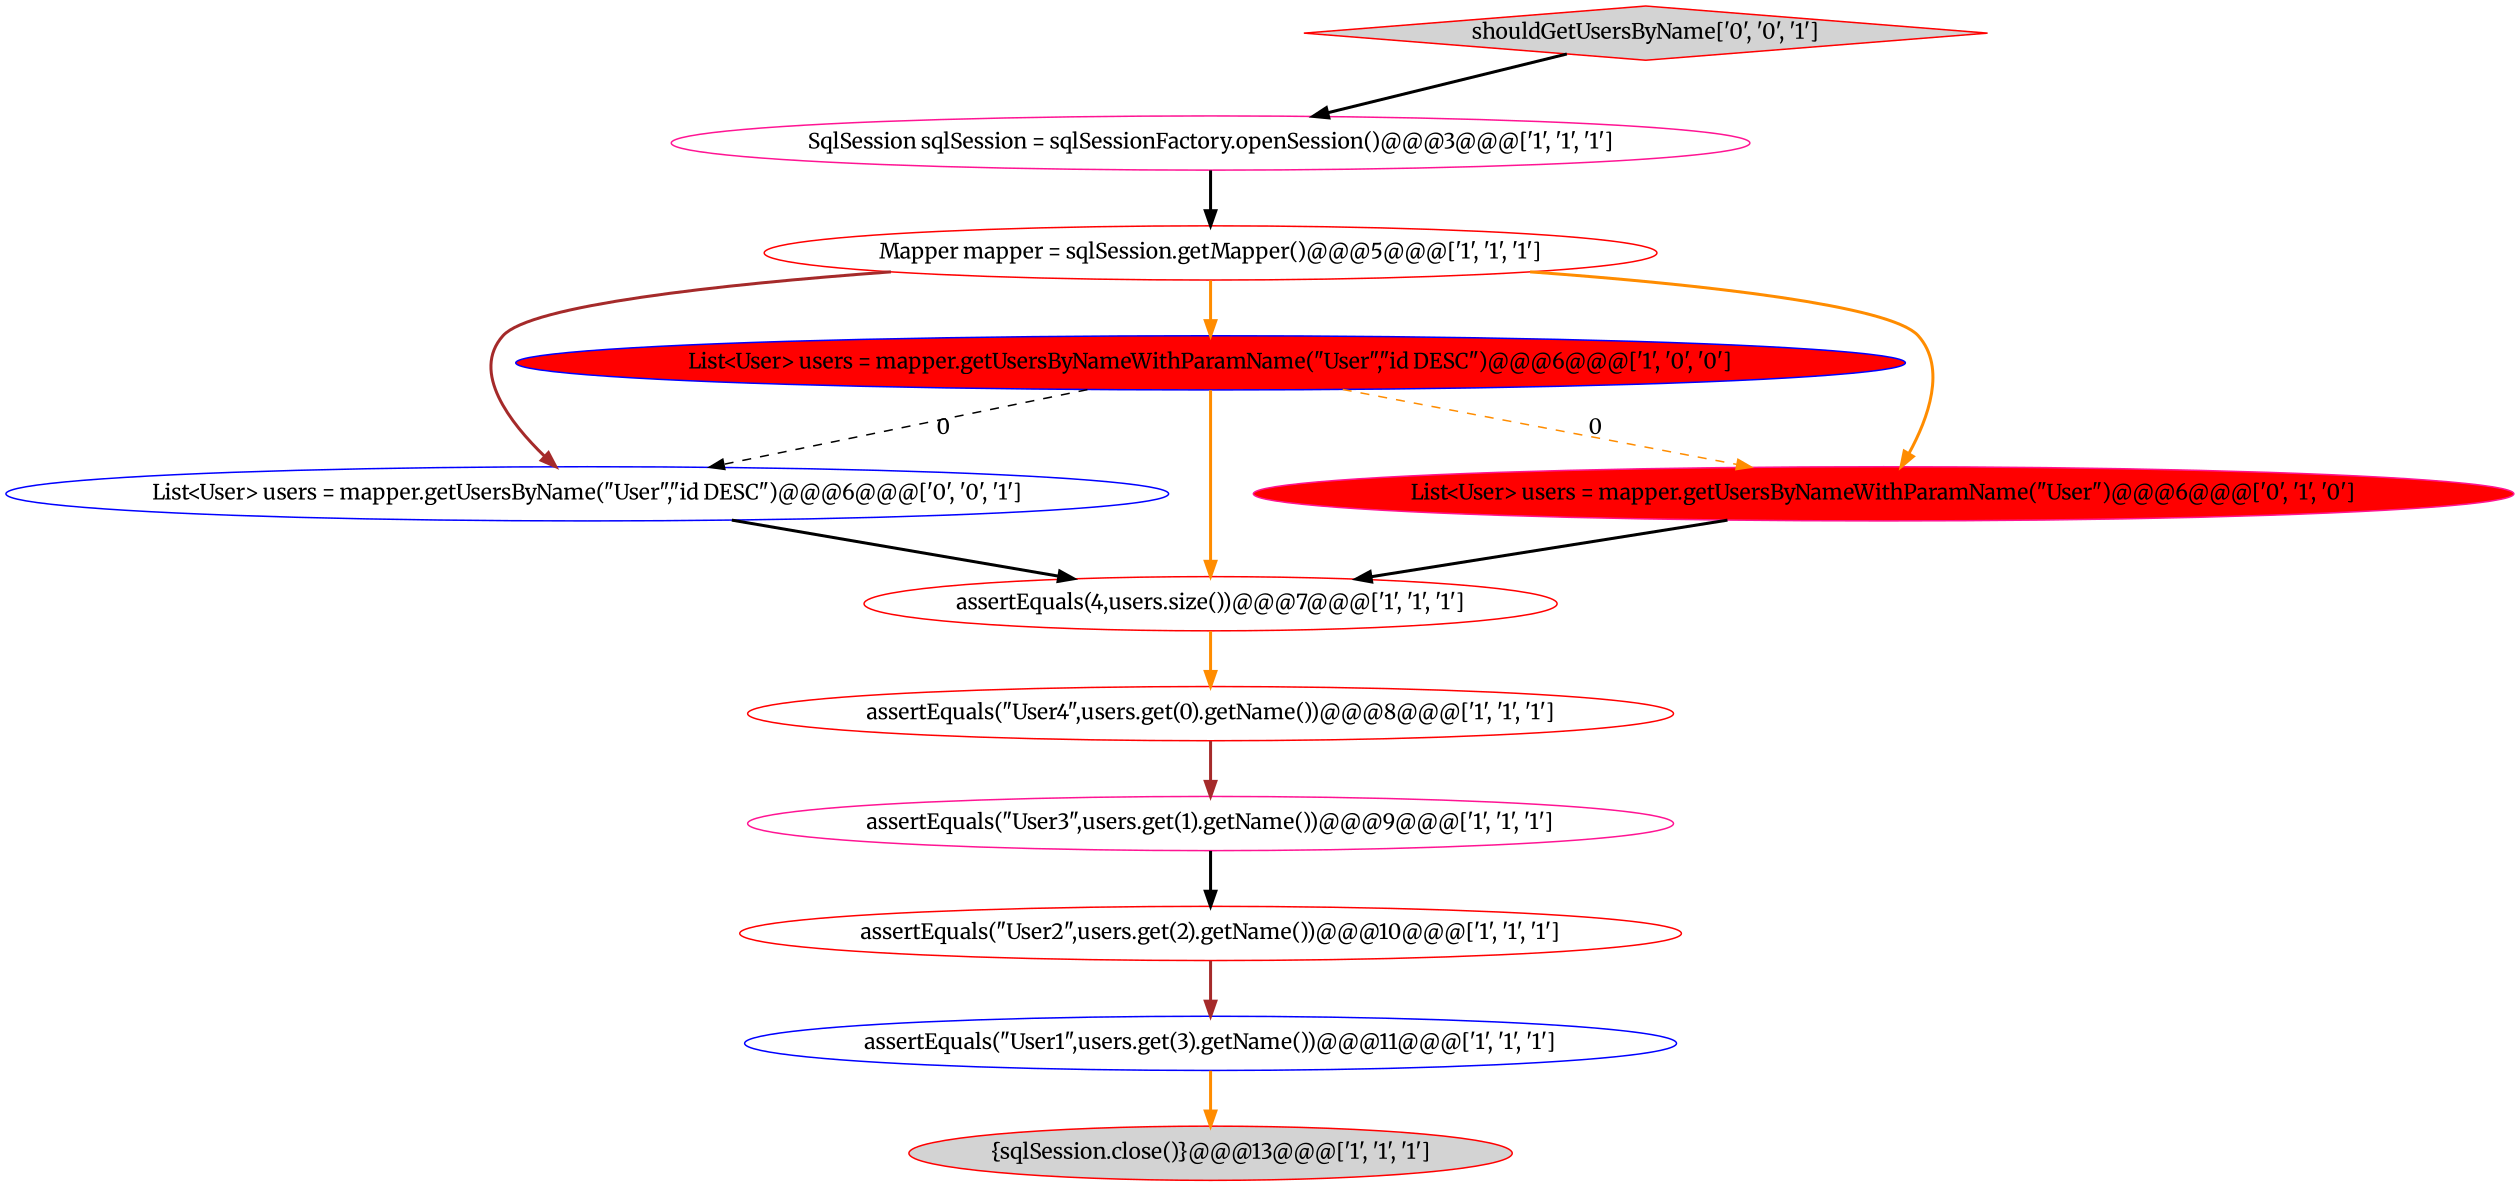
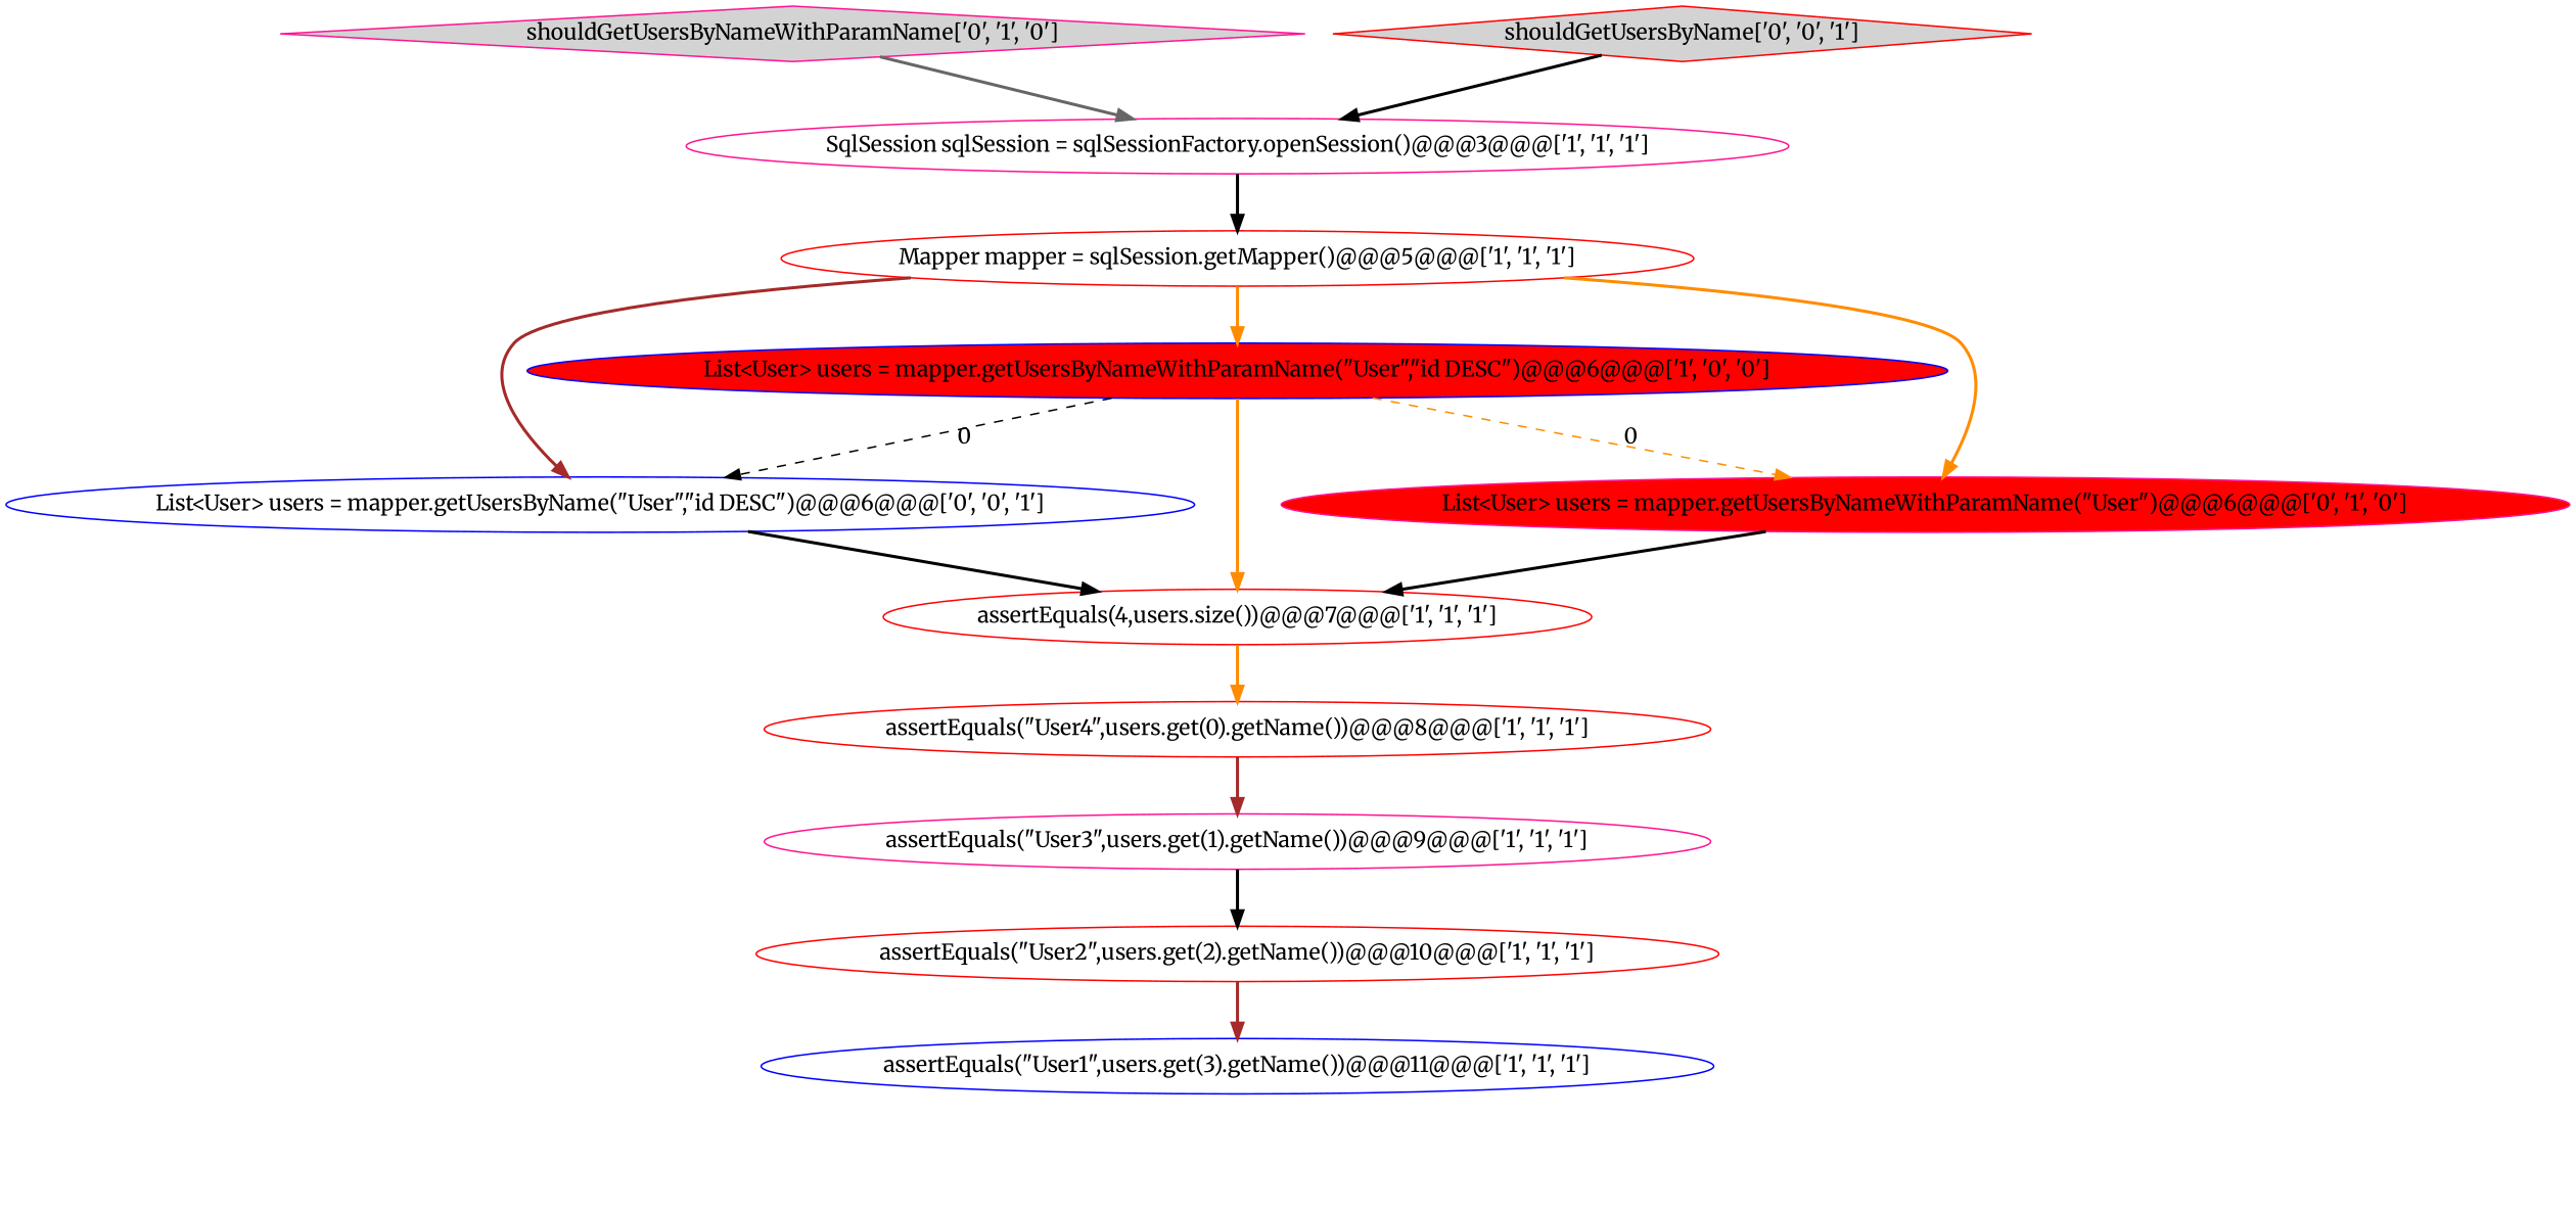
  digraph {
    fontname=Merriweather
    node [color=red fillcolor=white fontname=Merriweather shape=ellipse style=filled]
    edge [color=darkorange fontname=Merriweather style=bold]
-   n1 [fillcolor=lightgray label="{sqlSession.close()}@@@13@@@['1', '1', '1']"]
    n2 [label="assertEquals(4,users.size())@@@7@@@['1', '1', '1']"]
    n3 [label="assertEquals(\"User4\",users.get(0).getName())@@@8@@@['1', '1', '1']"]
    n4 [color=deeppink label="assertEquals(\"User3\",users.get(1).getName())@@@9@@@['1', '1', '1']"]
    n5 [color=blue label="assertEquals(\"User1\",users.get(3).getName())@@@11@@@['1', '1', '1']"]
    n6 [label="assertEquals(\"User2\",users.get(2).getName())@@@10@@@['1', '1', '1']"]
+   n7 [color=deeppink fillcolor=lightgray label="shouldGetUsersByNameWithParamName['0', '1', '0']" shape=diamond]
    n8 [color=deeppink label="SqlSession sqlSession = sqlSessionFactory.openSession()@@@3@@@['1', '1', '1']"]
    n9 [label="Mapper mapper = sqlSession.getMapper()@@@5@@@['1', '1', '1']"]
    n10 [color=blue fillcolor=red label="List<User> users = mapper.getUsersByNameWithParamName(\"User\",\"id DESC\")@@@6@@@['1', '0', '0']"]
    n11 [color=deeppink fillcolor=red label="List<User> users = mapper.getUsersByNameWithParamName(\"User\")@@@6@@@['0', '1', '0']"]
    n12 [color=blue label="List<User> users = mapper.getUsersByName(\"User\",\"id DESC\")@@@6@@@['0', '0', '1']"]
    n13 [fillcolor=lightgray label="shouldGetUsersByName['0', '0', '1']" shape=diamond]
    n2 -> n3
    n3 -> n4 [color=brown]
    n4 -> n6 [color=black]
-   n5 -> n1
    n6 -> n5 [color=brown]
+   n7 -> n8 [color=gray40]
    n8 -> n9 [color=black]
    n9 -> n10
    n9 -> n11
    n9 -> n12 [color=brown]
    n10 -> n2
    n10 -> n11 [label=0 style=dashed]
    n10 -> n12 [color=black label=0 style=dashed]
    n11 -> n2 [color=black]
    n12 -> n2 [color=black]
    n13 -> n8 [color=black]
  }
